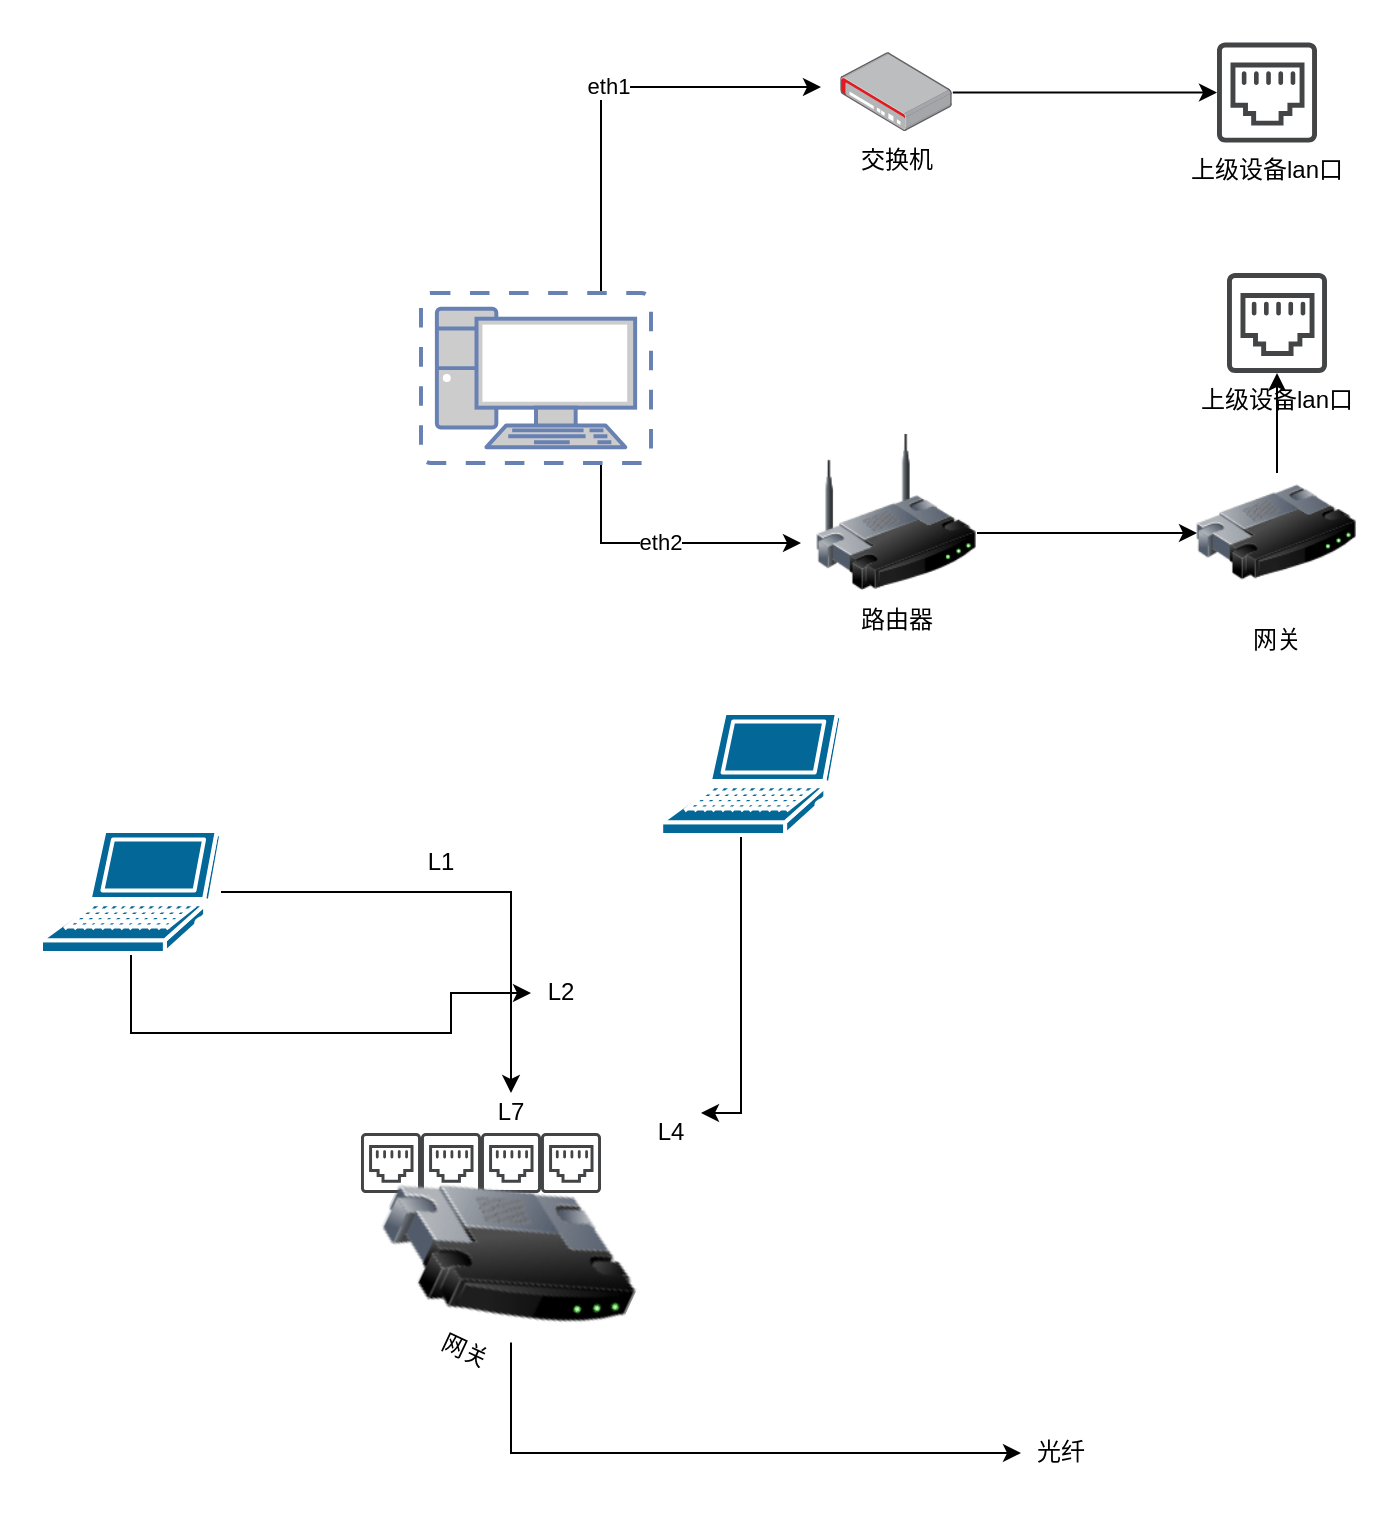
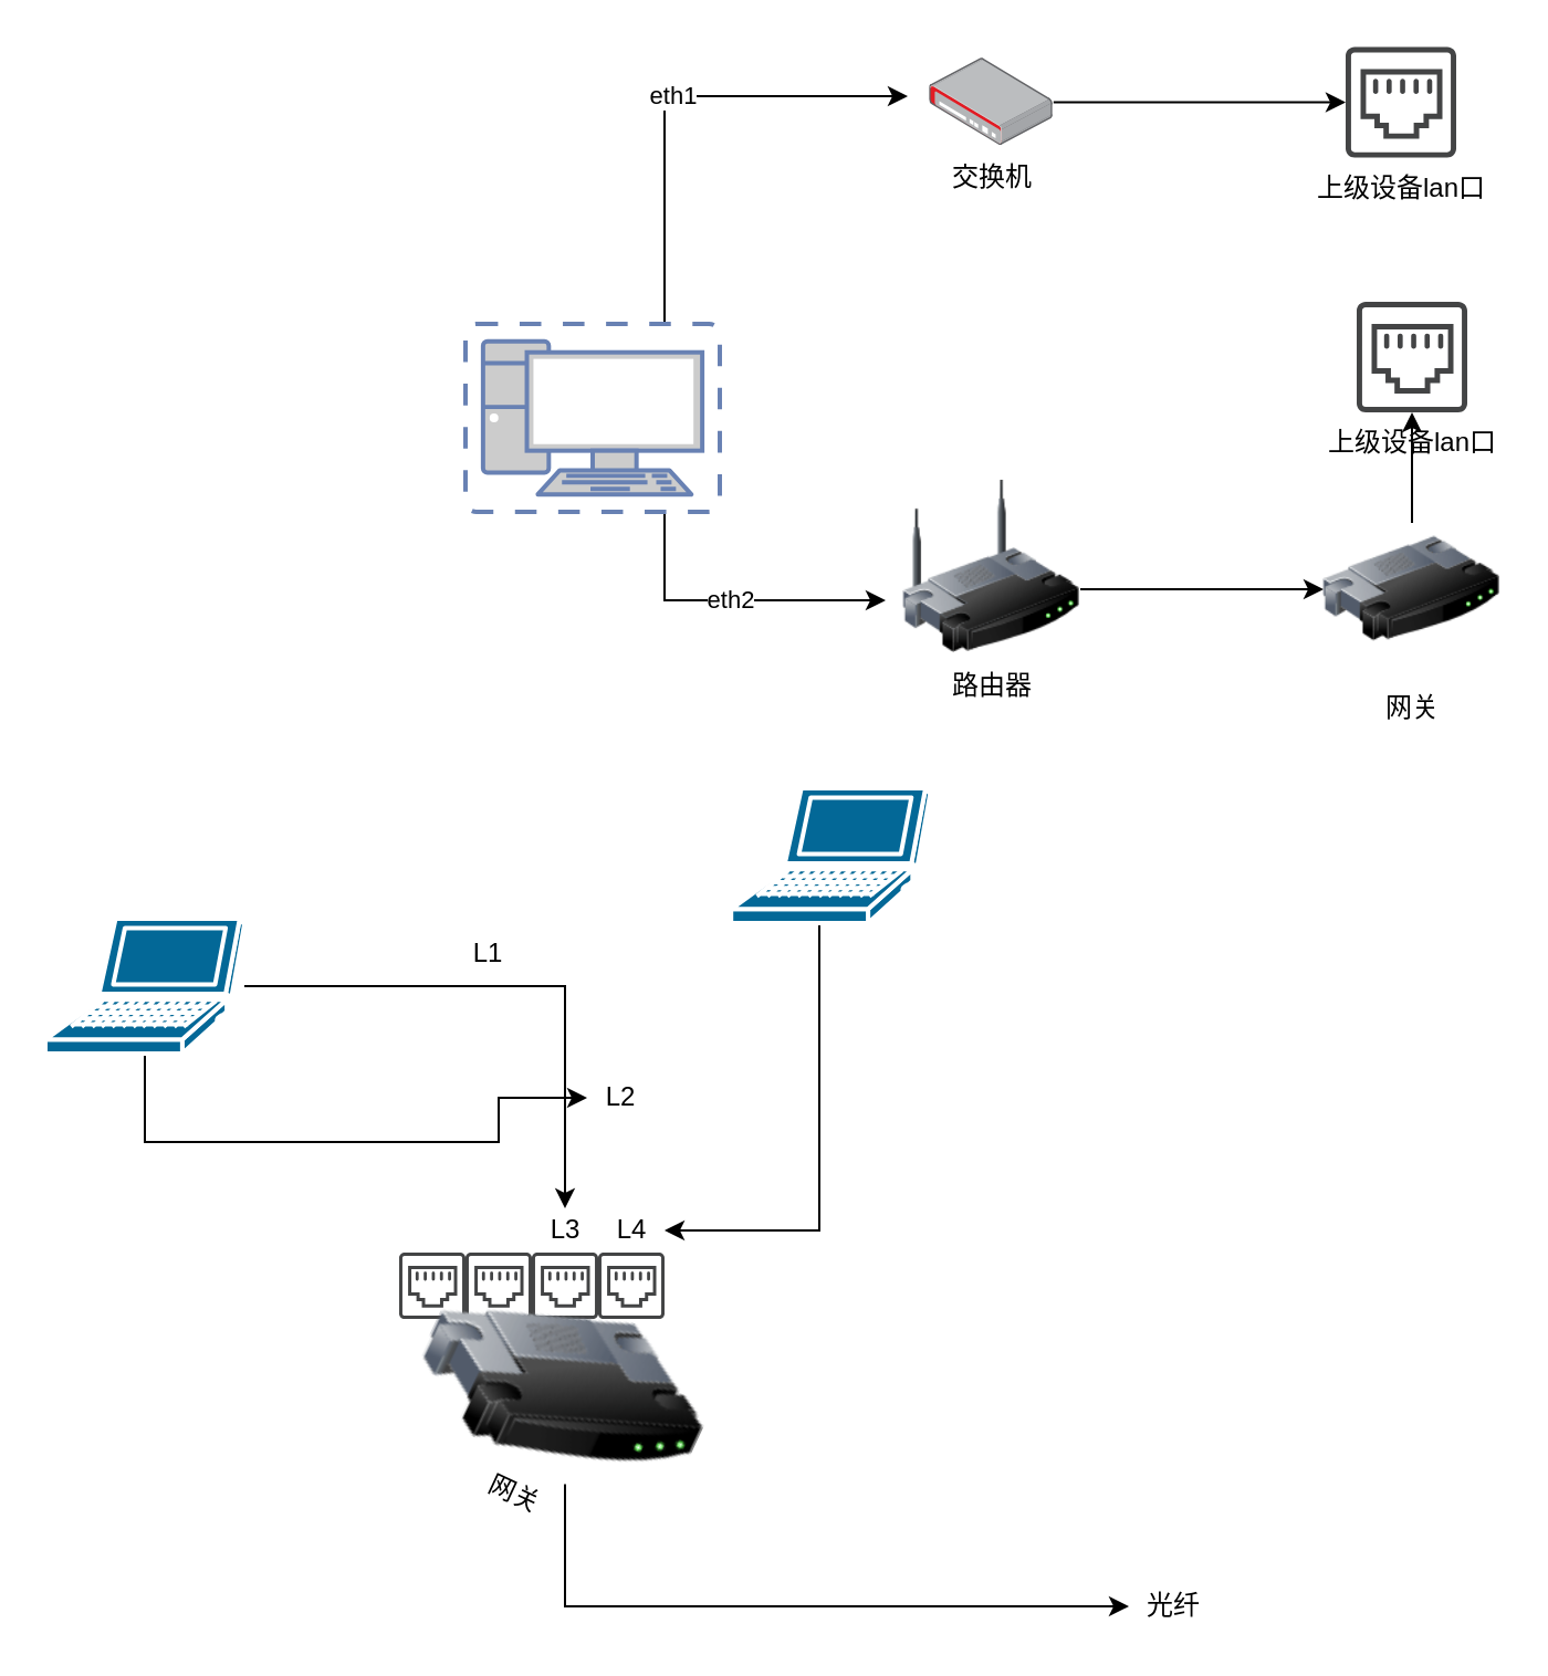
  <mxCell id="0" />
  <mxCell id="1" parent="0" />
  <mxCell id="2" value="eth2" style="edgeStyle=orthogonalEdgeStyle;rounded=0;orthogonalLoop=1;jettySize=auto;html=1;" parent="1" source="4" edge="1"><mxGeometry relative="1" as="geometry"><mxPoint x="400" y="271" as="targetPoint" /><Array as="points"><mxPoint x="300" y="271" /></Array></mxGeometry></mxCell>
  <mxCell id="3" value="eth1" style="edgeStyle=orthogonalEdgeStyle;rounded=0;orthogonalLoop=1;jettySize=auto;html=1;" parent="1" source="4" edge="1"><mxGeometry relative="1" as="geometry"><mxPoint x="410" y="43" as="targetPoint" /><Array as="points"><mxPoint x="300" y="43" /></Array></mxGeometry></mxCell>
  <mxCell id="4" value="" style="fontColor=#0066CC;verticalAlign=top;verticalLabelPosition=bottom;labelPosition=center;align=center;html=1;outlineConnect=0;fillColor=#CCCCCC;strokeColor=#6881B3;gradientColor=none;gradientDirection=north;strokeWidth=2;shape=mxgraph.networks.virtual_pc;" parent="1" vertex="1"><mxGeometry x="210" y="146" width="115" height="85" as="geometry" /></mxCell>
  <mxCell id="5" style="edgeStyle=orthogonalEdgeStyle;rounded=0;orthogonalLoop=1;jettySize=auto;html=1;" parent="1" source="6" target="7" edge="1"><mxGeometry relative="1" as="geometry" /></mxCell>
  <mxCell id="6" value="交换机" style="points=[];aspect=fixed;html=1;align=center;shadow=0;dashed=0;image;image=img/lib/allied_telesis/security/Router_VPN.svg;" parent="1" vertex="1"><mxGeometry x="420.1" y="26" width="55.8" height="39.6" as="geometry" /></mxCell>
  <mxCell id="7" value="上级设备lan口" style="sketch=0;pointerEvents=1;shadow=0;dashed=0;html=1;strokeColor=none;fillColor=#434445;aspect=fixed;labelPosition=center;verticalLabelPosition=bottom;verticalAlign=top;align=center;outlineConnect=0;shape=mxgraph.vvd.ethernet_port;" parent="1" vertex="1"><mxGeometry x="608" y="20.8" width="50" height="50" as="geometry" /></mxCell>
  <mxCell id="8" style="edgeStyle=orthogonalEdgeStyle;rounded=0;orthogonalLoop=1;jettySize=auto;html=1;" parent="1" source="9" edge="1"><mxGeometry relative="1" as="geometry"><mxPoint x="598" y="266" as="targetPoint" /><Array as="points"><mxPoint x="520" y="266" /><mxPoint x="520" y="266" /></Array></mxGeometry></mxCell>
  <mxCell id="9" value="路由器" style="image;html=1;image=img/lib/clip_art/networking/Wireless_Router_128x128.png" parent="1" vertex="1"><mxGeometry x="408" y="216" width="80" height="80" as="geometry" /></mxCell>
  <mxCell id="10" style="edgeStyle=orthogonalEdgeStyle;rounded=0;orthogonalLoop=1;jettySize=auto;html=1;" parent="1" target="12" edge="1"><mxGeometry relative="1" as="geometry"><mxPoint x="638" y="236" as="sourcePoint" /><Array as="points"><mxPoint x="638" y="226" /><mxPoint x="638" y="226" /></Array></mxGeometry></mxCell>
  <mxCell id="11" value="网关" style="image;html=1;image=img/lib/clip_art/networking/Router_128x128.png" parent="1" vertex="1"><mxGeometry x="598" y="226" width="80" height="80" as="geometry" /></mxCell>
  <mxCell id="12" value="上级设备lan口" style="sketch=0;pointerEvents=1;shadow=0;dashed=0;html=1;strokeColor=none;fillColor=#434445;aspect=fixed;labelPosition=center;verticalLabelPosition=bottom;verticalAlign=top;align=center;outlineConnect=0;shape=mxgraph.vvd.ethernet_port;" parent="1" vertex="1"><mxGeometry x="613" y="136" width="50" height="50" as="geometry" /></mxCell>
  <mxCell id="13" style="edgeStyle=orthogonalEdgeStyle;rounded=0;orthogonalLoop=1;jettySize=auto;html=1;" edge="1" parent="1" source="14" target="27"><mxGeometry relative="1" as="geometry"><Array as="points"><mxPoint x="370" y="556" /></Array></mxGeometry></mxCell>
  <mxCell id="14" value="" style="shape=mxgraph.cisco.computers_and_peripherals.laptop;html=1;pointerEvents=1;dashed=0;fillColor=#036897;strokeColor=#ffffff;strokeWidth=2;verticalLabelPosition=bottom;verticalAlign=top;align=center;outlineConnect=0;" vertex="1" parent="1"><mxGeometry x="330.1" y="356" width="90" height="61" as="geometry" /></mxCell>
  <mxCell id="15" style="edgeStyle=orthogonalEdgeStyle;rounded=0;orthogonalLoop=1;jettySize=auto;html=1;" edge="1" parent="1" source="17" target="25"><mxGeometry relative="1" as="geometry"><Array as="points"><mxPoint x="65" y="516" /><mxPoint x="225" y="516" /></Array></mxGeometry></mxCell>
  <mxCell id="16" style="edgeStyle=orthogonalEdgeStyle;rounded=0;orthogonalLoop=1;jettySize=auto;html=1;" edge="1" parent="1" source="17" target="26"><mxGeometry relative="1" as="geometry" /></mxCell>
  <mxCell id="17" value="" style="shape=mxgraph.cisco.computers_and_peripherals.laptop;html=1;pointerEvents=1;dashed=0;fillColor=#036897;strokeColor=#ffffff;strokeWidth=2;verticalLabelPosition=bottom;verticalAlign=top;align=center;outlineConnect=0;" vertex="1" parent="1"><mxGeometry x="20" y="415" width="90" height="61" as="geometry" /></mxCell>
  <mxCell id="18" value="&lt;br&gt;" style="sketch=0;pointerEvents=1;shadow=0;dashed=0;html=1;strokeColor=none;fillColor=#434445;aspect=fixed;labelPosition=center;verticalLabelPosition=bottom;verticalAlign=top;align=center;outlineConnect=0;shape=mxgraph.vvd.ethernet_port;" vertex="1" parent="1"><mxGeometry x="180" y="566" width="30" height="30" as="geometry" /></mxCell>
  <mxCell id="19" value="" style="sketch=0;pointerEvents=1;shadow=0;dashed=0;html=1;strokeColor=none;fillColor=#434445;aspect=fixed;labelPosition=center;verticalLabelPosition=bottom;verticalAlign=top;align=center;outlineConnect=0;shape=mxgraph.vvd.ethernet_port;" vertex="1" parent="1"><mxGeometry x="210" y="566" width="30" height="30" as="geometry" /></mxCell>
  <mxCell id="20" value="&lt;br&gt;" style="sketch=0;pointerEvents=1;shadow=0;dashed=0;html=1;strokeColor=none;fillColor=#434445;aspect=fixed;labelPosition=center;verticalLabelPosition=bottom;verticalAlign=top;align=center;outlineConnect=0;shape=mxgraph.vvd.ethernet_port;" vertex="1" parent="1"><mxGeometry x="240" y="566" width="30" height="30" as="geometry" /></mxCell>
  <mxCell id="21" value="" style="sketch=0;pointerEvents=1;shadow=0;dashed=0;html=1;strokeColor=none;fillColor=#434445;aspect=fixed;labelPosition=center;verticalLabelPosition=bottom;verticalAlign=top;align=center;outlineConnect=0;shape=mxgraph.vvd.ethernet_port;" vertex="1" parent="1"><mxGeometry x="270" y="566" width="30" height="30" as="geometry" /></mxCell>
  <mxCell id="22" style="edgeStyle=orthogonalEdgeStyle;rounded=0;orthogonalLoop=1;jettySize=auto;html=1;" edge="1" parent="1" source="23"><mxGeometry relative="1" as="geometry"><mxPoint x="510" y="726" as="targetPoint" /><Array as="points"><mxPoint x="255" y="726" /></Array></mxGeometry></mxCell>
  <mxCell id="23" value="网关" style="image;html=1;image=img/lib/clip_art/networking/Router_128x128.png;rotation=25;" vertex="1" parent="1"><mxGeometry x="190" y="586.57" width="130" height="80" as="geometry" /></mxCell>
  <mxCell id="24" value="L1" style="text;html=1;align=center;verticalAlign=middle;resizable=0;points=[];autosize=1;strokeColor=none;fillColor=none;" vertex="1" parent="1"><mxGeometry x="205" y="421" width="30" height="20" as="geometry" /></mxCell>
  <mxCell id="25" value="L2" style="text;html=1;align=center;verticalAlign=middle;resizable=0;points=[];autosize=1;strokeColor=none;fillColor=none;" vertex="1" parent="1"><mxGeometry x="265" y="486" width="30" height="20" as="geometry" /></mxCell>
- <mxCell id="26" value="L7" style="text;html=1;align=center;verticalAlign=middle;resizable=0;points=[];autosize=1;strokeColor=none;fillColor=none;" vertex="1" parent="1"><mxGeometry x="240" y="546" width="30" height="20" as="geometry" /></mxCell>
- <mxCell id="27" value="L4" style="text;html=1;align=center;verticalAlign=middle;resizable=0;points=[];autosize=1;strokeColor=none;fillColor=none;" vertex="1" parent="1"><mxGeometry x="320" y="556" width="30" height="20" as="geometry" /></mxCell>
+ <mxCell id="26" value="L3" style="text;html=1;align=center;verticalAlign=middle;resizable=0;points=[];autosize=1;strokeColor=none;fillColor=none;" vertex="1" parent="1"><mxGeometry x="240" y="546" width="30" height="20" as="geometry" /></mxCell>
+ <mxCell id="27" value="L4" style="text;html=1;align=center;verticalAlign=middle;resizable=0;points=[];autosize=1;strokeColor=none;fillColor=none;" vertex="1" parent="1"><mxGeometry x="270" y="546" width="30" height="20" as="geometry" /></mxCell>
  <mxCell id="28" value="光纤" style="text;html=1;align=center;verticalAlign=middle;resizable=0;points=[];autosize=1;strokeColor=none;fillColor=none;" vertex="1" parent="1"><mxGeometry x="510" y="716" width="40" height="20" as="geometry" /></mxCell>
